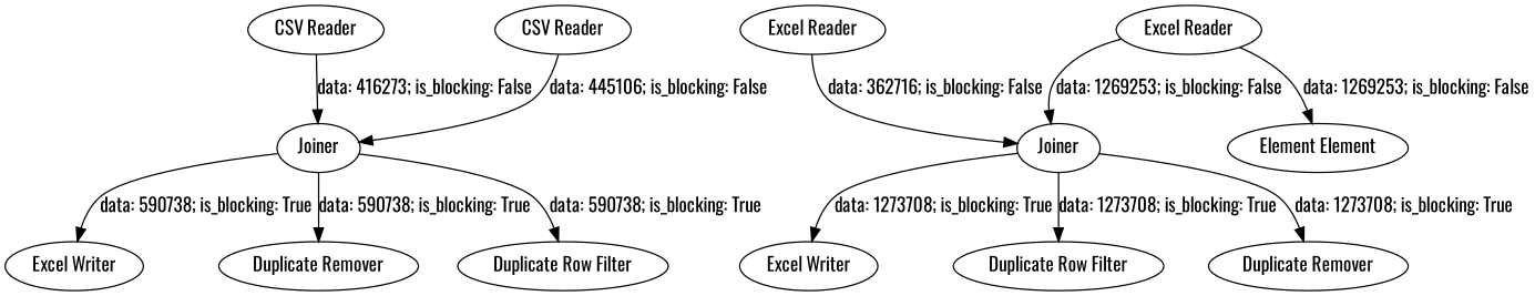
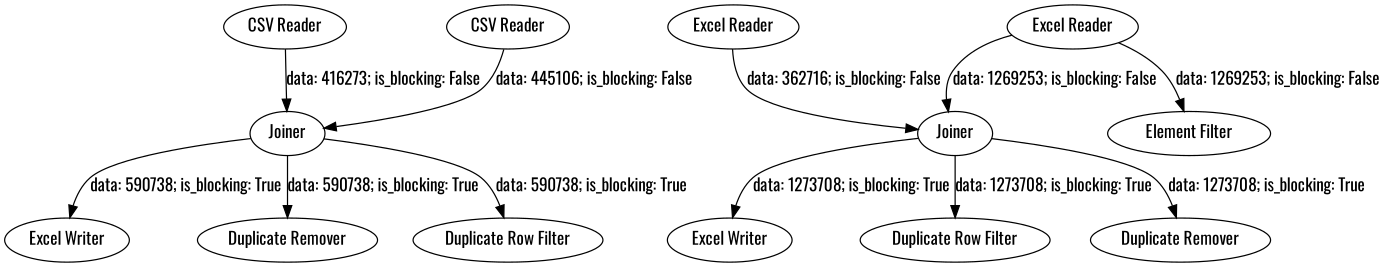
  digraph {
    rankdir=TB
    fontname=Oswald
    node [fontname=Oswald]
    edge [fontname=Oswald]
    n1 [label="Excel Writer"]
    n2 [label="Excel Writer"]
    n3 [label="CSV Reader"]
    n4 [label=Joiner]
    n5 [label="Duplicate Row Filter"]
    n6 [label="Excel Reader"]
    n7 [label=Joiner]
-   n8 [label="Element Element"]
+   n8 [label="Element Filter"]
    n9 [label="CSV Reader"]
    n10 [label="Duplicate Remover"]
    n11 [label="Excel Reader"]
    n12 [label="Duplicate Remover"]
    n13 [label="Duplicate Row Filter"]
    n3 -> n4 [label="data: 416273; is_blocking: False"]
    n4 -> n1 [label="data: 590738; is_blocking: True"]
    n4 -> n12 [label="data: 590738; is_blocking: True"]
    n4 -> n13 [label="data: 590738; is_blocking: True"]
    n6 -> n7 [label="data: 362716; is_blocking: False"]
    n7 -> n2 [label="data: 1273708; is_blocking: True"]
    n7 -> n5 [label="data: 1273708; is_blocking: True"]
    n7 -> n10 [label="data: 1273708; is_blocking: True"]
    n9 -> n4 [label="data: 445106; is_blocking: False"]
    n11 -> n7 [label="data: 1269253; is_blocking: False"]
    n11 -> n8 [label="data: 1269253; is_blocking: False"]
  }
